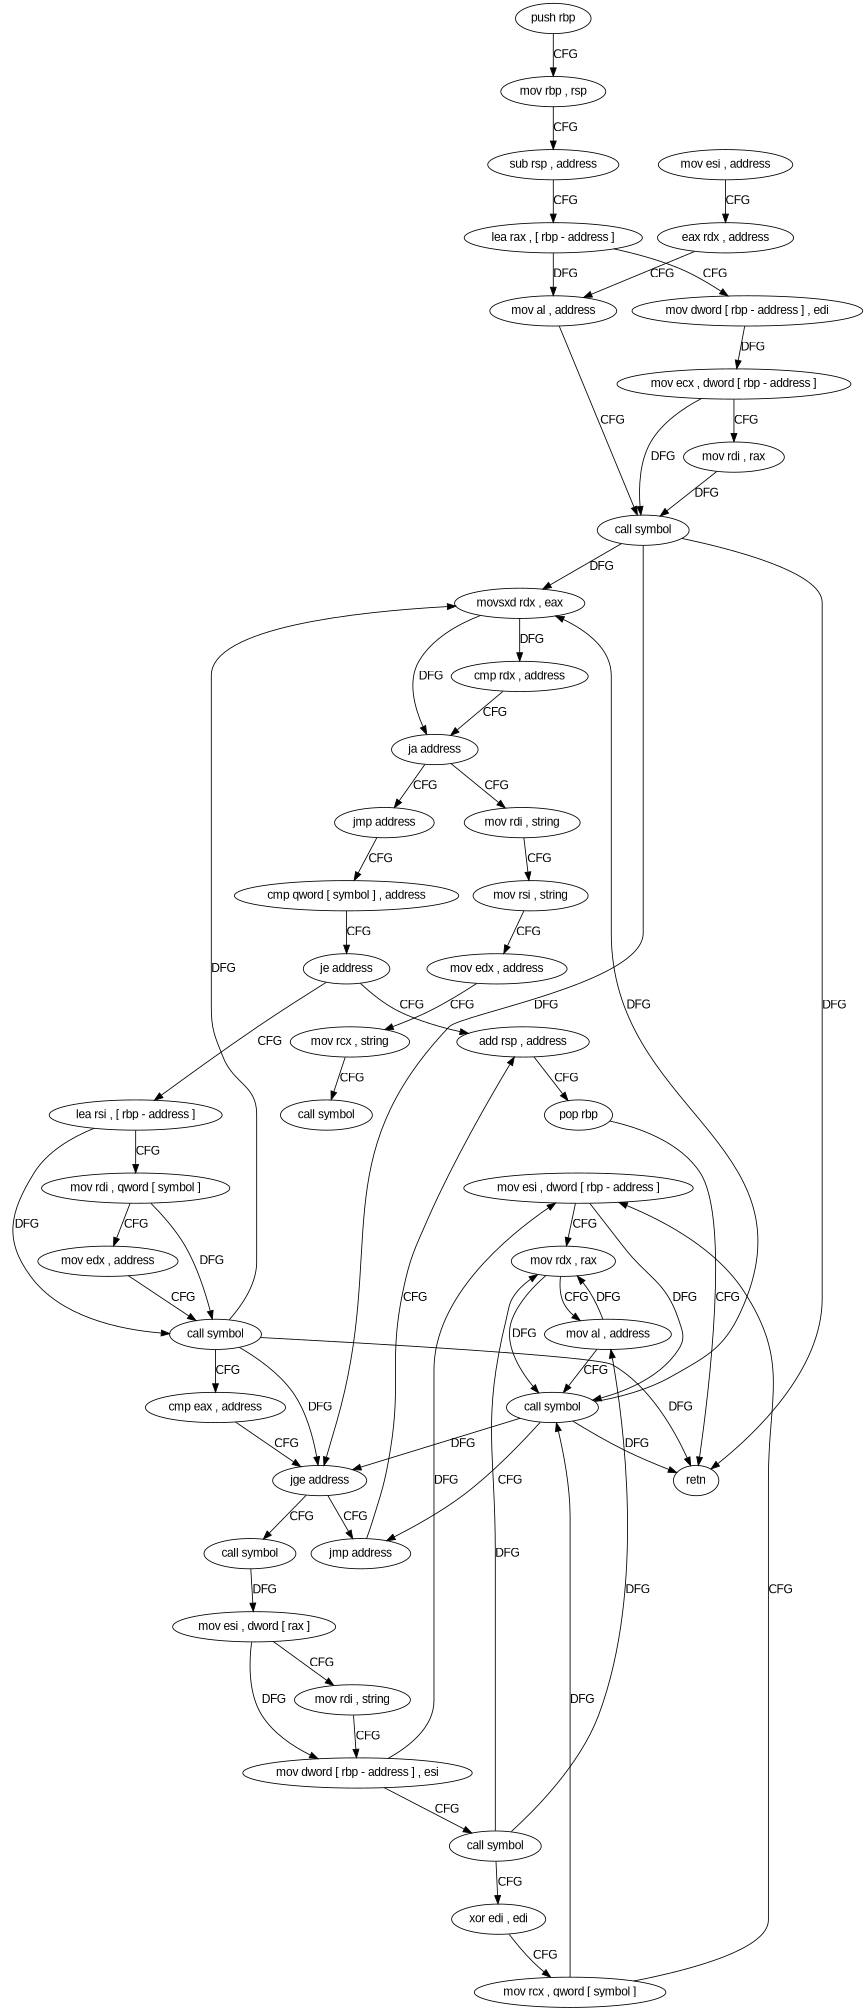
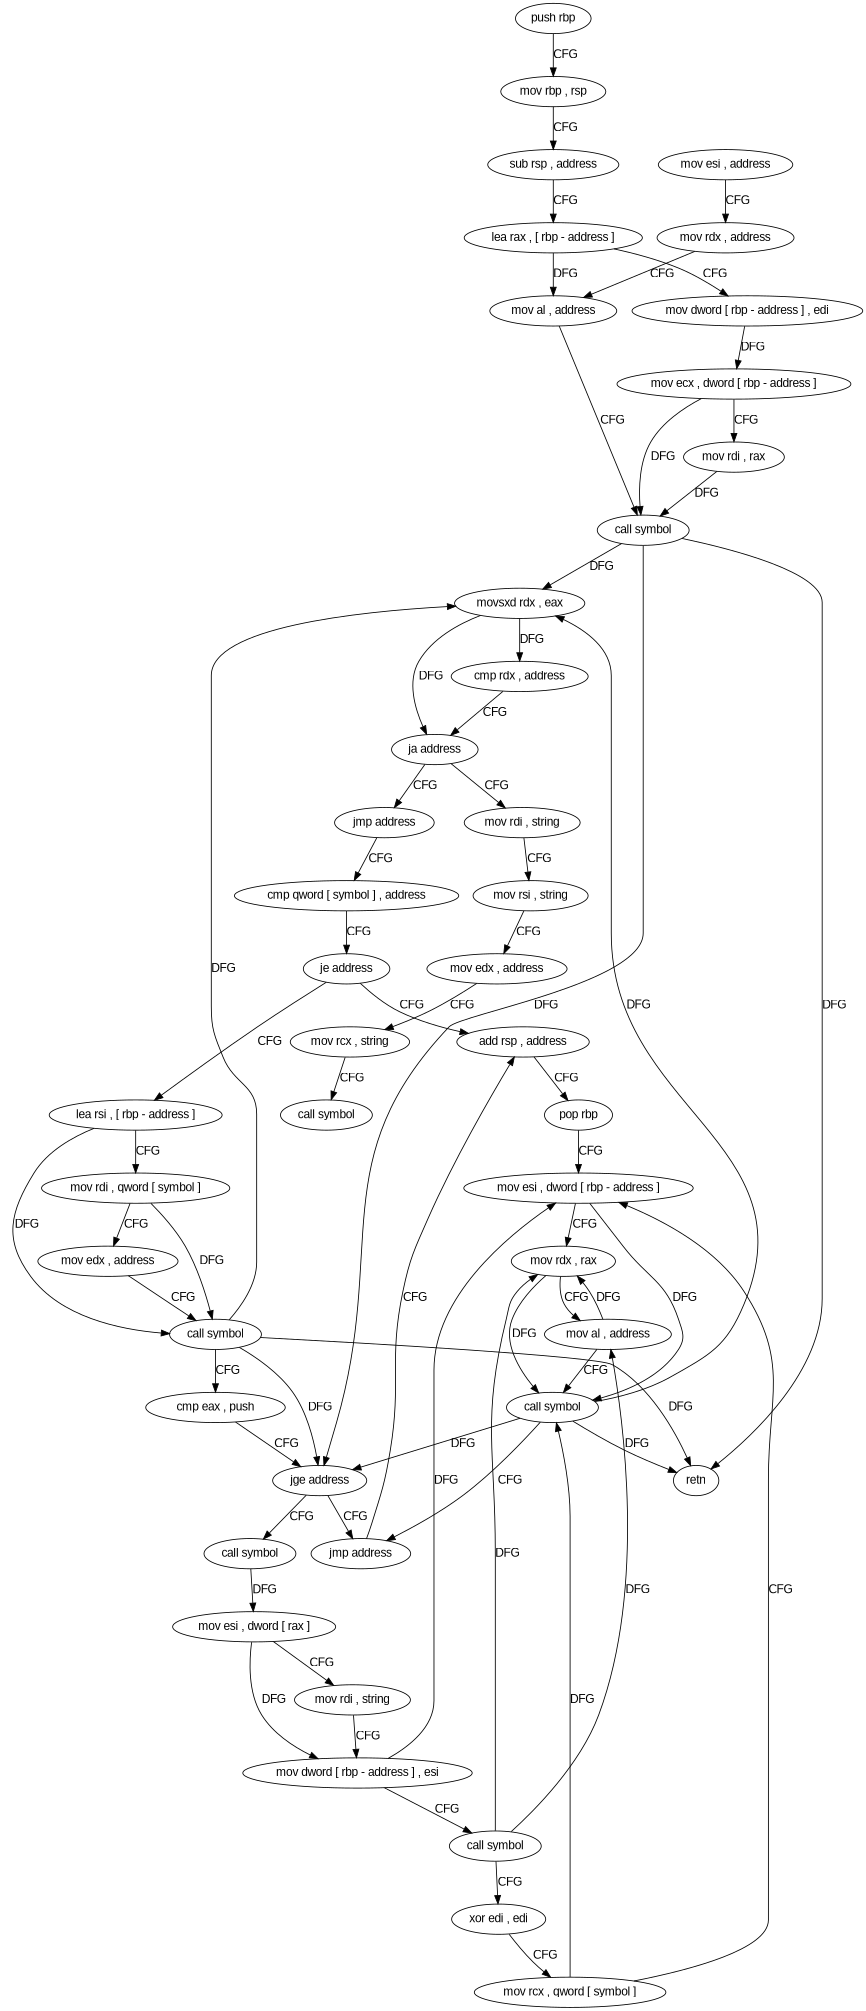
  digraph {
    fontname="Liberation Sans"
    node [fontname="Liberation Sans"]
    edge [fontname="Liberation Sans"]
    n1 [label="push rbp"]
    n2 [label="mov rbp , rsp"]
    n3 [label="sub rsp , address"]
    n4 [label="lea rax , [ rbp - address ]"]
    n5 [label="mov dword [ rbp - address ] , edi"]
    n6 [label="mov al , address"]
    n7 [label="mov ecx , dword [ rbp - address ]"]
    n8 [label="call symbol"]
    n9 [label="mov rdi , rax"]
    n10 [label="movsxd rdx , eax"]
    n11 [label=retn]
    n12 [label="jge address"]
    n13 [label="mov esi , address"]
-   n14 [label="eax rdx , address"]
+   n14 [label="mov rdx , address"]
    n15 [label="cmp rdx , address"]
    n16 [label="ja address"]
    n17 [label="jmp address"]
    n18 [label="call symbol"]
    n19 [label="mov rdi , string"]
    n20 [label="jmp address"]
    n21 [label="mov rsi , string"]
    n22 [label="cmp qword [ symbol ] , address"]
    n23 [label="mov edx , address"]
    n24 [label="je address"]
    n25 [label="mov rcx , string"]
    n26 [label="call symbol"]
    n27 [label="add rsp , address"]
    n28 [label="lea rsi , [ rbp - address ]"]
    n29 [label="pop rbp"]
    n30 [label="mov rdi , qword [ symbol ]"]
    n31 [label="call symbol"]
    n32 [label="mov edx , address"]
-   n33 [label="cmp eax , address"]
+   n33 [label="cmp eax , push"]
    n34 [label="mov esi , dword [ rax ]"]
    n35 [label="mov rdi , string"]
    n36 [label="mov dword [ rbp - address ] , esi"]
    n37 [label="call symbol"]
    n38 [label="mov esi , dword [ rbp - address ]"]
    n39 [label="xor edi , edi"]
    n40 [label="mov rdx , rax"]
    n41 [label="mov al , address"]
    n42 [label="call symbol"]
    n43 [label="mov rcx , qword [ symbol ]"]
    n1 -> n2 [label=CFG]
    n2 -> n3 [label=CFG]
    n3 -> n4 [label=CFG]
    n4 -> n5 [label=CFG]
    n4 -> n6 [label=DFG]
    n5 -> n7 [label=DFG]
    n6 -> n8 [label=CFG]
    n7 -> n8 [label=DFG]
    n7 -> n9 [label=CFG]
    n8 -> n10 [label=DFG]
    n8 -> n11 [label=DFG]
    n8 -> n12 [label=DFG]
    n9 -> n8 [label=DFG]
    n10 -> n15 [label=DFG]
    n10 -> n16 [label=DFG]
    n12 -> n17 [label=CFG]
    n12 -> n18 [label=CFG]
    n13 -> n14 [label=CFG]
    n14 -> n6 [label=CFG]
    n15 -> n16 [label=CFG]
    n16 -> n19 [label=CFG]
    n16 -> n20 [label=CFG]
    n17 -> n27 [label=CFG]
    n18 -> n34 [label=DFG]
    n19 -> n21 [label=CFG]
    n20 -> n22 [label=CFG]
    n21 -> n23 [label=CFG]
    n22 -> n24 [label=CFG]
    n23 -> n25 [label=CFG]
    n24 -> n27 [label=CFG]
    n24 -> n28 [label=CFG]
    n25 -> n26 [label=CFG]
    n27 -> n29 [label=CFG]
    n28 -> n30 [label=CFG]
    n28 -> n31 [label=DFG]
-   n29 -> n11 [label=CFG]
+   n29 -> n38 [label=CFG]
    n30 -> n31 [label=DFG]
    n30 -> n32 [label=CFG]
    n31 -> n10 [label=DFG]
    n31 -> n11 [label=DFG]
    n31 -> n12 [label=DFG]
    n31 -> n33 [label=CFG]
    n32 -> n31 [label=CFG]
    n33 -> n12 [label=CFG]
    n34 -> n35 [label=CFG]
    n34 -> n36 [label=DFG]
    n35 -> n36 [label=CFG]
    n36 -> n37 [label=CFG]
    n36 -> n38 [label=DFG]
    n37 -> n39 [label=CFG]
    n37 -> n40 [label=DFG]
    n37 -> n41 [label=DFG]
    n38 -> n40 [label=CFG]
    n38 -> n42 [label=DFG]
    n39 -> n43 [label=CFG]
    n40 -> n41 [label=CFG]
    n40 -> n42 [label=DFG]
    n41 -> n40 [label=DFG]
    n41 -> n42 [label=CFG]
    n42 -> n10 [label=DFG]
    n42 -> n11 [label=DFG]
    n42 -> n12 [label=DFG]
    n42 -> n17 [label=CFG]
    n43 -> n38 [label=CFG]
    n43 -> n42 [label=DFG]
  }
